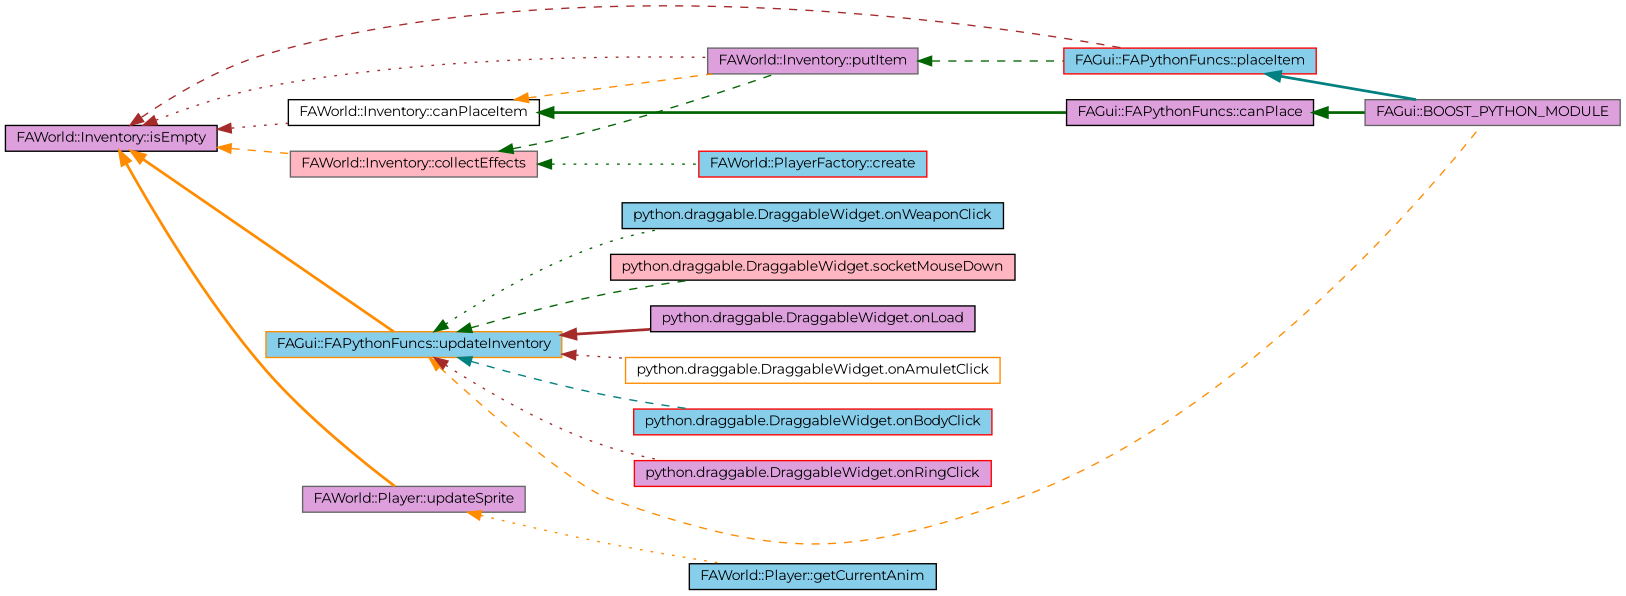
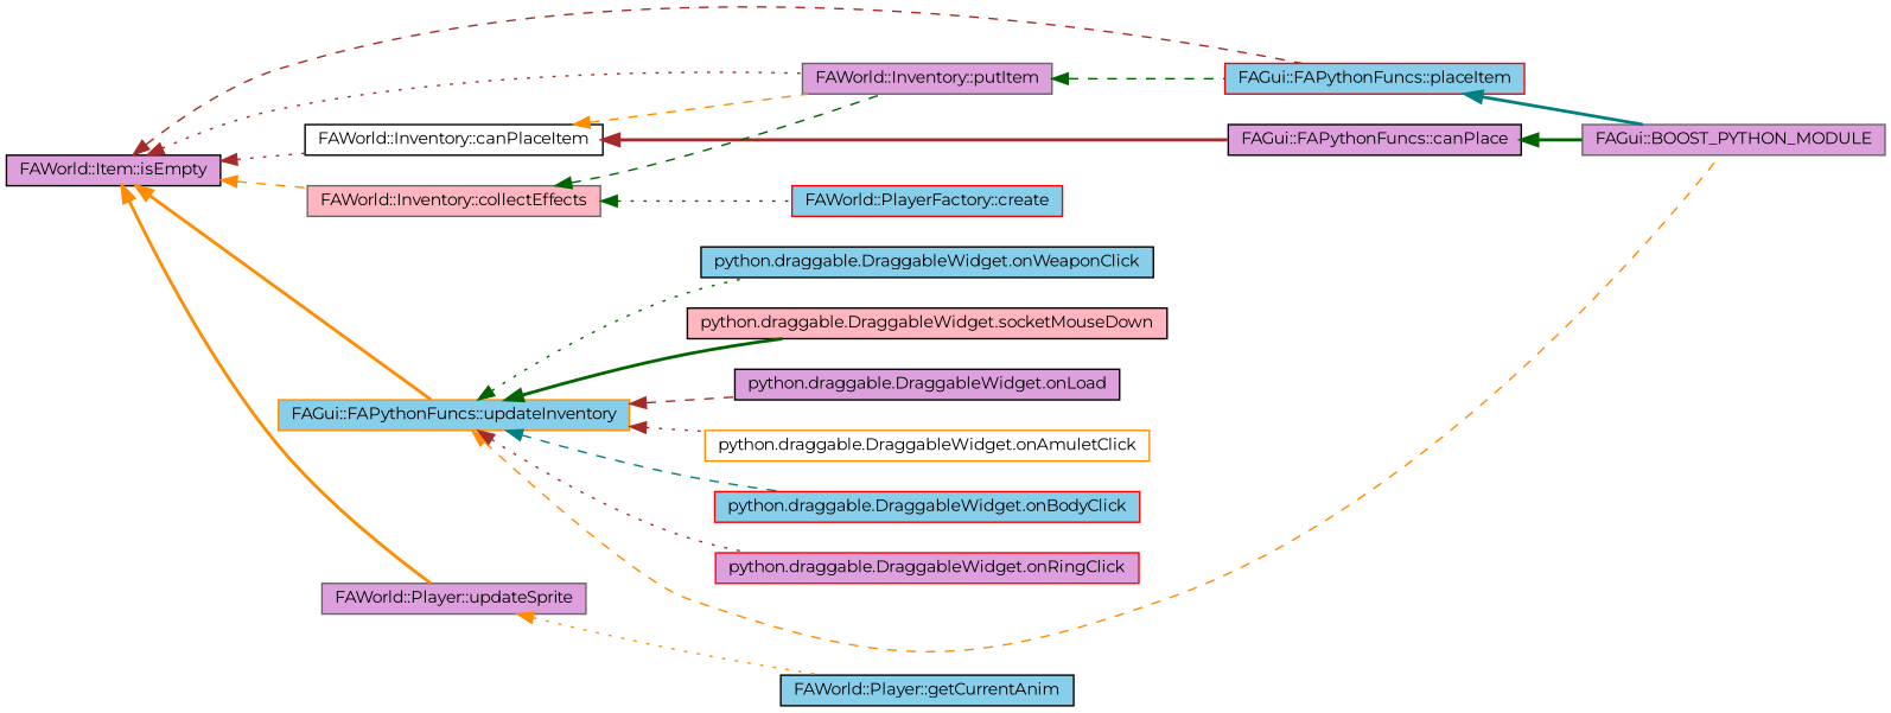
  digraph {
    fontname=Montserrat
    rankdir=LR
    node [color=black fillcolor=plum fontname=Montserrat fontsize=10 shape=record style=filled]
    edge [color=brown dir=back fontname=Montserrat fontsize=10 labelfontname=Helvetica labelfontsize=10 style=dashed]
-   n1 [fontcolor=black height=0.2 label="FAWorld::Inventory::isEmpty" width=0.4]
+   n1 [fontcolor=black height=0.2 label="FAWorld::Item::isEmpty" width=0.4]
    n2 [color=red fillcolor=skyblue height=0.2 label="FAGui::FAPythonFuncs::placeItem" width=0.4]
    n3 [color=darkorange fillcolor=skyblue height=0.2 label="FAGui::FAPythonFuncs::updateInventory" width=0.4]
    n4 [fillcolor=white height=0.2 label="FAWorld::Inventory::canPlaceItem" width=0.4]
    n5 [color=gray40 height=0.2 label="FAWorld::Inventory::putItem" width=0.4]
    n6 [color=gray40 fillcolor=lightpink height=0.2 label="FAWorld::Inventory::collectEffects" width=0.4]
    n7 [color=gray40 height=0.2 label="FAWorld::Player::updateSprite" width=0.4]
    n8 [color=gray40 height=0.2 label="FAGui::BOOST_PYTHON_MODULE" width=0.4]
    n9 [height=0.2 label="python.draggable.DraggableWidget.onLoad" width=0.4]
    n10 [color=darkorange fillcolor=white height=0.2 label="python.draggable.DraggableWidget.onAmuletClick" width=0.4]
    n11 [color=red fillcolor=skyblue height=0.2 label="python.draggable.DraggableWidget.onBodyClick" width=0.4]
    n12 [color=red height=0.2 label="python.draggable.DraggableWidget.onRingClick" width=0.4]
    n13 [fillcolor=skyblue height=0.2 label="python.draggable.DraggableWidget.onWeaponClick" width=0.4]
    n14 [fillcolor=lightpink height=0.2 label="python.draggable.DraggableWidget.socketMouseDown" width=0.4]
    n15 [height=0.2 label="FAGui::FAPythonFuncs::canPlace" width=0.4]
    n16 [color=red fillcolor=skyblue height=0.2 label="FAWorld::PlayerFactory::create" width=0.4]
    n17 [fillcolor=skyblue height=0.2 label="FAWorld::Player::getCurrentAnim" width=0.4]
    n1 -> n2
    n1 -> n3 [color=darkorange style=bold]
    n1 -> n4 [style=dotted]
    n1 -> n5 [style=dotted]
    n1 -> n6 [color=darkorange]
    n1 -> n7 [color=darkorange style=bold]
    n2 -> n8 [color=teal style=bold]
    n3 -> n8 [color=darkorange]
-   n3 -> n9 [style=bold]
+   n3 -> n9
    n3 -> n10 [style=dotted]
    n3 -> n11 [color=teal]
    n3 -> n12 [style=dotted]
    n3 -> n13 [color=darkgreen style=dotted]
-   n3 -> n14 [color=darkgreen]
+   n3 -> n14 [color=darkgreen style=bold]
    n4 -> n5 [color=darkorange]
-   n4 -> n15 [color=darkgreen style=bold]
+   n4 -> n15 [style=bold]
    n5 -> n2 [color=darkgreen]
    n6 -> n5 [color=darkgreen]
    n6 -> n16 [color=darkgreen style=dotted]
    n7 -> n17 [color=darkorange style=dotted]
    n15 -> n8 [color=darkgreen style=bold]
  }
